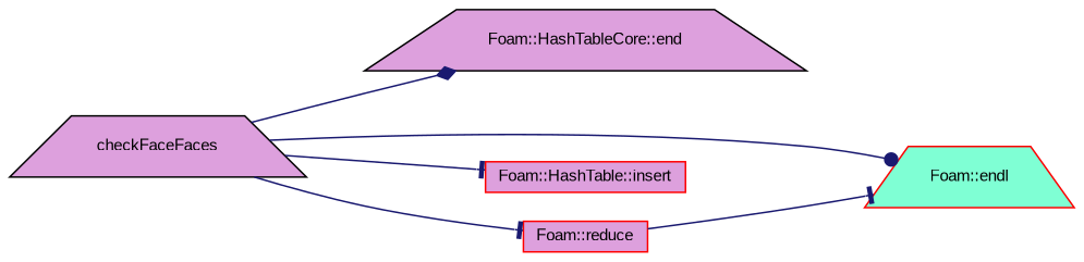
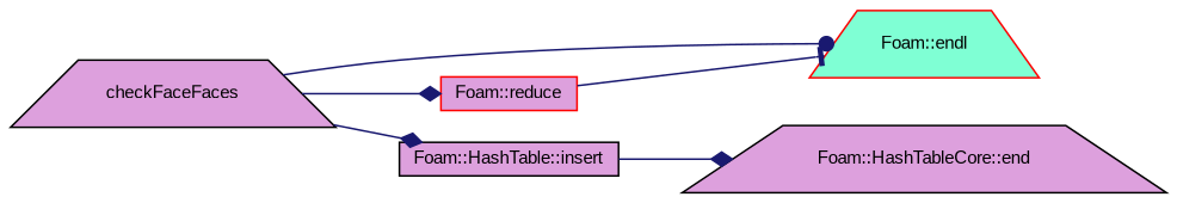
  digraph {
    fontname="Liberation Sans"
    rankdir=LR
    node [color=black fillcolor=plum fontname="Liberation Sans" fontsize=10 shape=trapezium style=filled]
    edge [arrowhead=diamond color=midnightblue fontname="Liberation Sans" fontsize=10 labelfontname=Helvetica labelfontsize=10 style=solid]
    n1 [fontcolor=black height=0.2 label=checkFaceFaces width=0.4]
    n2 [height=0.2 label="Foam::HashTableCore::end" width=0.4]
    n3 [color=red fillcolor=aquamarine height=0.2 label="Foam::endl" width=0.4]
-   n4 [color=red height=0.2 label="Foam::HashTable::insert" shape=box width=0.4]
+   n4 [height=0.2 label="Foam::HashTable::insert" shape=box width=0.4]
    n5 [color=red height=0.2 label="Foam::reduce" shape=box width=0.4]
-   n1 -> n2
+   n4 -> n2
    n1 -> n3 [arrowhead=dot]
-   n1 -> n4 [arrowhead=tee]
-   n1 -> n5 [arrowhead=tee]
+   n1 -> n4
+   n1 -> n5
    n5 -> n3 [arrowhead=tee]
  }
